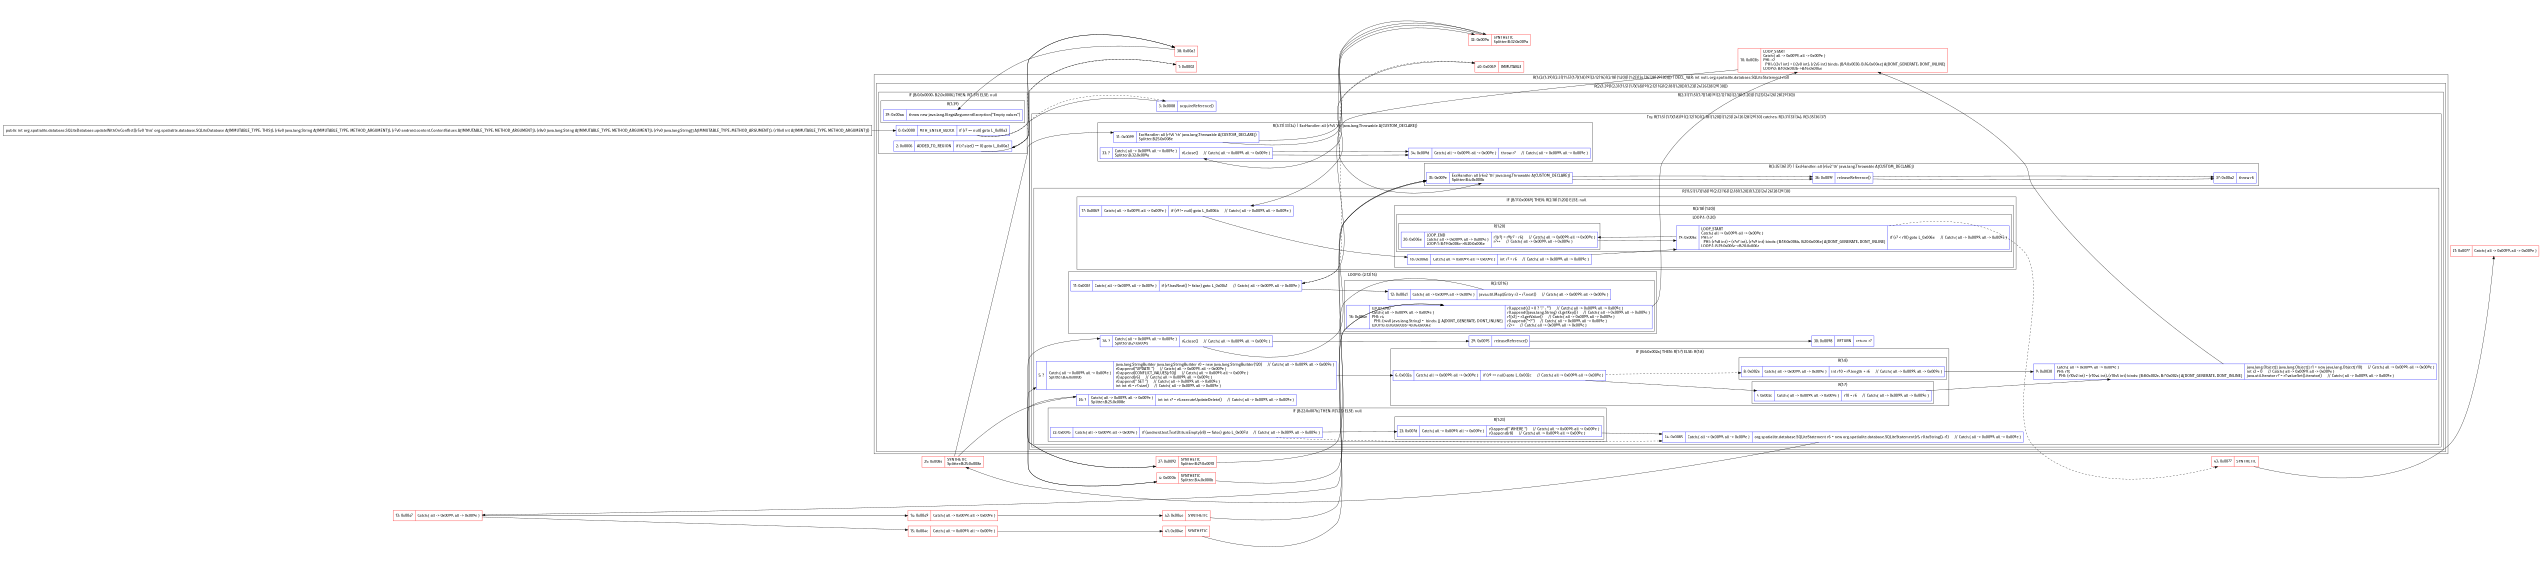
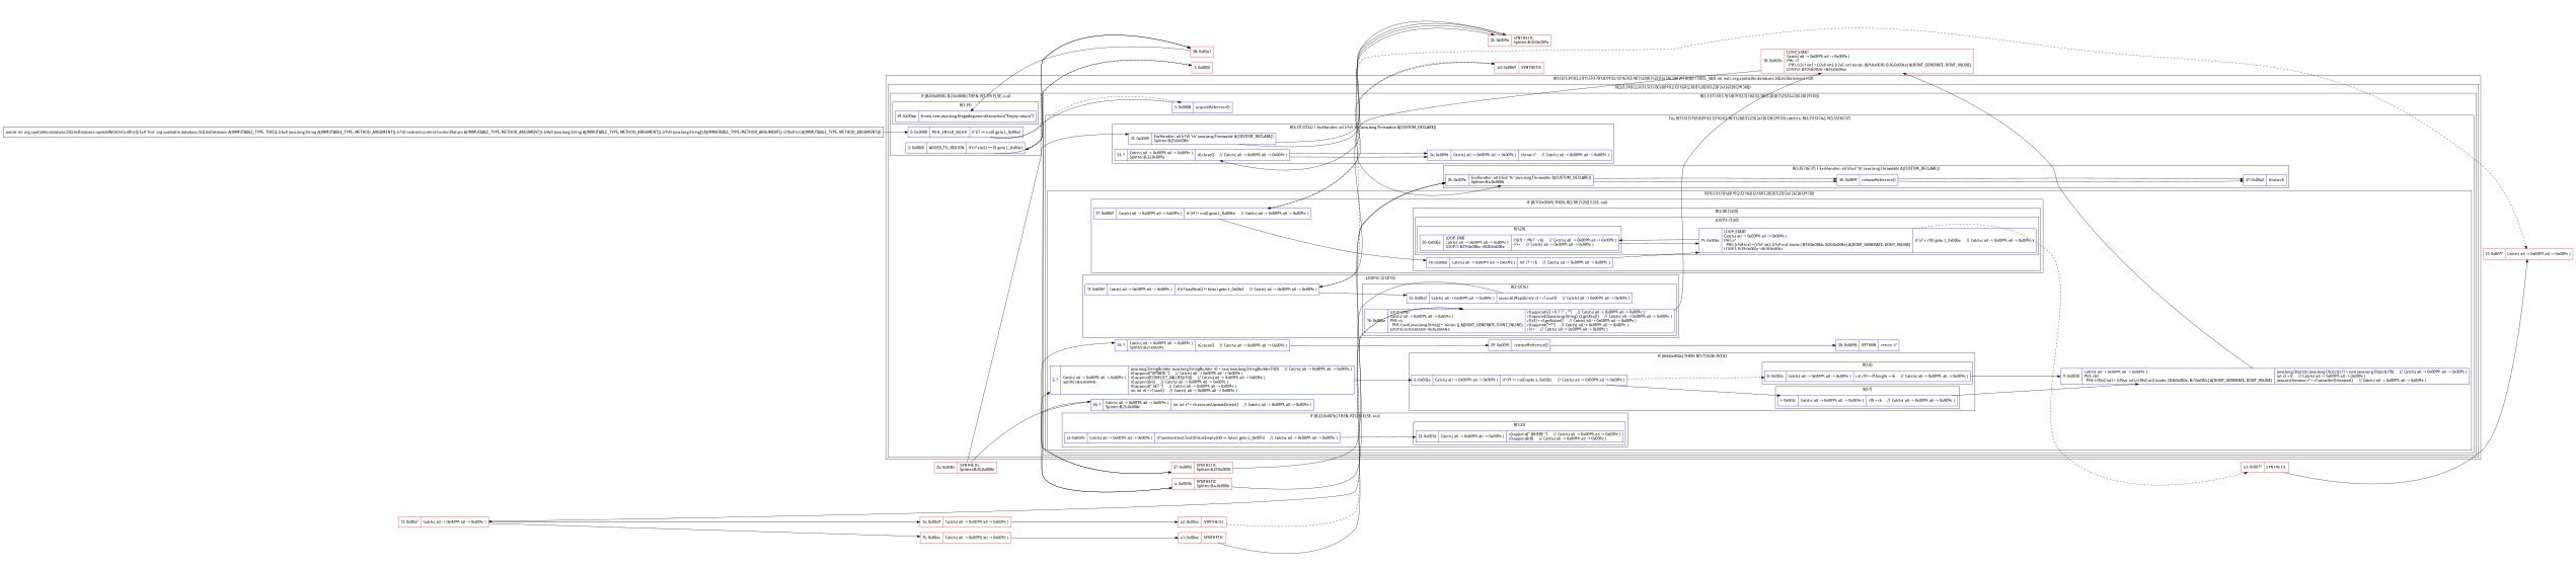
  digraph {
    fontname="Fira Sans"
    rankdir=LR
    node [color=blue fontname="Fira Sans" shape=record]
    edge [fontname="Fira Sans"]
    n1 [label="{39\:\ 0x00aa|throw new java.lang.IllegalArgumentException(\"Empty values\")\l}"]
    n2 [label="{0\:\ 0x0000|MTH_ENTER_BLOCK\l|if (r7 == null) goto L_0x00a3\l}"]
    n3 [label="{2\:\ 0x0006|ADDED_TO_REGION\l|if (r7.size() == 0) goto L_0x00a3\l}"]
    n4 [label="{7\:\ 0x002c|Catch:\{ all \-\> 0x0099, all \-\> 0x009e \}\l|r10 = r6     \/\/ Catch:\{ all \-\> 0x0099, all \-\> 0x009e \}\l}"]
    n5 [label="{8\:\ 0x002e|Catch:\{ all \-\> 0x0099, all \-\> 0x009e \}\l|int r10 = r9.length + r6     \/\/ Catch:\{ all \-\> 0x0099, all \-\> 0x009e \}\l}"]
    n6 [label="{6\:\ 0x002a|Catch:\{ all \-\> 0x0099, all \-\> 0x009e \}\l|if (r9 == null) goto L_0x002c     \/\/ Catch:\{ all \-\> 0x0099, all \-\> 0x009e \}\l}"]
    n7 [label="{12\:\ 0x0041|Catch:\{ all \-\> 0x0099, all \-\> 0x009e \}\l|java.util.Map$Entry r3 = r7.next()     \/\/ Catch:\{ all \-\> 0x0099, all \-\> 0x009e \}\l}"]
    n8 [label="{16\:\ 0x004e|LOOP_END\lCatch:\{ all \-\> 0x0099, all \-\> 0x009e \}\lPHI: r4 \l  PHI: (r4v0 java.lang.String) =  binds: [] A[DONT_GENERATE, DONT_INLINE]\lLOOP:0: B:10:0x003b\-\>B:16:0x004e\l|r0.append(r2 \> 0 ? \",\" : \"\")     \/\/ Catch:\{ all \-\> 0x0099, all \-\> 0x009e \}\lr0.append((java.lang.String) r3.getKey())     \/\/ Catch:\{ all \-\> 0x0099, all \-\> 0x009e \}\lr1[r2] = r3.getValue()     \/\/ Catch:\{ all \-\> 0x0099, all \-\> 0x009e \}\lr0.append(\"=?\")     \/\/ Catch:\{ all \-\> 0x0099, all \-\> 0x009e \}\lr2++     \/\/ Catch:\{ all \-\> 0x0099, all \-\> 0x009e \}\l}"]
    n9 [label="{11\:\ 0x003f|Catch:\{ all \-\> 0x0099, all \-\> 0x009e \}\l|if (r7.hasNext() != false) goto L_0x0041     \/\/ Catch:\{ all \-\> 0x0099, all \-\> 0x009e \}\l}"]
    n10 [label="{20\:\ 0x006e|LOOP_END\lCatch:\{ all \-\> 0x0099, all \-\> 0x009e \}\lLOOP:1: B:19:0x006c\-\>B:20:0x006e\l|r1[r7] = r9[r7 \- r6]     \/\/ Catch:\{ all \-\> 0x0099, all \-\> 0x009e \}\lr7++     \/\/ Catch:\{ all \-\> 0x0099, all \-\> 0x009e \}\l}"]
    n11 [label="{19\:\ 0x006c|LOOP_START\lCatch:\{ all \-\> 0x0099, all \-\> 0x009e \}\lPHI: r7 \l  PHI: (r7v8 int) = (r7v7 int), (r7v9 int) binds: [B:18:0x006b, B:20:0x006e] A[DONT_GENERATE, DONT_INLINE]\lLOOP:1: B:19:0x006c\-\>B:20:0x006e\l|if (r7 \< r10) goto L_0x006e     \/\/ Catch:\{ all \-\> 0x0099, all \-\> 0x009e \}\l}"]
    n12 [label="{18\:\ 0x006b|Catch:\{ all \-\> 0x0099, all \-\> 0x009e \}\l|int r7 = r6     \/\/ Catch:\{ all \-\> 0x0099, all \-\> 0x009e \}\l}"]
    n13 [label="{17\:\ 0x0069|Catch:\{ all \-\> 0x0099, all \-\> 0x009e \}\l|if (r9 != null) goto L_0x006b     \/\/ Catch:\{ all \-\> 0x0099, all \-\> 0x009e \}\l}"]
    n14 [label="{23\:\ 0x007d|Catch:\{ all \-\> 0x0099, all \-\> 0x009e \}\l|r0.append(\" WHERE \")     \/\/ Catch:\{ all \-\> 0x0099, all \-\> 0x009e \}\lr0.append(r8)     \/\/ Catch:\{ all \-\> 0x0099, all \-\> 0x009e \}\l}"]
    n15 [label="{22\:\ 0x007b|Catch:\{ all \-\> 0x0099, all \-\> 0x009e \}\l|if (android.text.TextUtils.isEmpty(r8) == false) goto L_0x007d     \/\/ Catch:\{ all \-\> 0x0099, all \-\> 0x009e \}\l}"]
    n16 [label="{5\:\ ?|Catch:\{ all \-\> 0x0099, all \-\> 0x009e \}\lSplitter:B:4:0x000b\l|java.lang.StringBuilder java.lang.StringBuilder r0 = new java.lang.StringBuilder(120)     \/\/ Catch:\{ all \-\> 0x0099, all \-\> 0x009e \}\lr0.append(\"UPDATE \")     \/\/ Catch:\{ all \-\> 0x0099, all \-\> 0x009e \}\lr0.append(CONFLICT_VALUES[r10])     \/\/ Catch:\{ all \-\> 0x0099, all \-\> 0x009e \}\lr0.append(r6)     \/\/ Catch:\{ all \-\> 0x0099, all \-\> 0x009e \}\lr0.append(\" SET \")     \/\/ Catch:\{ all \-\> 0x0099, all \-\> 0x009e \}\lint int r6 = r7.size()     \/\/ Catch:\{ all \-\> 0x0099, all \-\> 0x009e \}\l}"]
-   n17 [label="{9\:\ 0x0030|Catch:\{ all \-\> 0x0099, all \-\> 0x009e \}\lPHI: r10 \l  PHI: (r10v2 int) = (r10v4 int), (r10v5 int) binds: [B:8:0x002e, B:7:0x002c] A[DONT_GENERATE, DONT_INLINE]\l|java.lang.Object[] java.lang.Object[] r1 = new java.lang.Object[r10]     \/\/ Catch:\{ all \-\> 0x0099, all \-\> 0x009e \}\lint r2 = 0     \/\/ Catch:\{ all \-\> 0x0099, all \-\> 0x009e \}\ljava.util.Iterator r7 = r7.valueSet().iterator()     \/\/ Catch:\{ all \-\> 0x0099, all \-\> 0x009e \}\l}"]
-   n18 [label="{24\:\ 0x0085|Catch:\{ all \-\> 0x0099, all \-\> 0x009e \}\l|org.spatialite.database.SQLiteStatement r6 = new org.spatialite.database.SQLiteStatement(r5, r0.toString(), r1)     \/\/ Catch:\{ all \-\> 0x0099, all \-\> 0x009e \}\l}"]
+   n17 [label="{9\:\ 0x0030|Catch:\{ all \-\> 0x0099, all \-\> 0x009e \}\lPHI: r60 \l  PHI: (r10v2 int) = (r10v4 int), (r10v5 int) binds: [B:8:0x002e, B:7:0x002c] A[DONT_GENERATE, DONT_INLINE]\l|java.lang.Object[] java.lang.Object[] r1 = new java.lang.Object[r10]     \/\/ Catch:\{ all \-\> 0x0099, all \-\> 0x009e \}\lint r2 = 0     \/\/ Catch:\{ all \-\> 0x0099, all \-\> 0x009e \}\ljava.util.Iterator r7 = r7.valueSet().iterator()     \/\/ Catch:\{ all \-\> 0x0099, all \-\> 0x009e \}\l}"]
    n19 [label="{26\:\ ?|Catch:\{ all \-\> 0x0099, all \-\> 0x009e \}\lSplitter:B:25:0x008e\l|int int r7 = r6.executeUpdateDelete()     \/\/ Catch:\{ all \-\> 0x0099, all \-\> 0x009e \}\l}"]
    n20 [label="{28\:\ ?|Catch:\{ all \-\> 0x0099, all \-\> 0x009e \}\lSplitter:B:27:0x0092\l|r6.close()     \/\/ Catch:\{ all \-\> 0x0099, all \-\> 0x009e \}\l}"]
    n21 [label="{29\:\ 0x0095|releaseReference()\l}"]
    n22 [label="{30\:\ 0x0098|RETURN\l|return r7\l}"]
    n23 [label="{31\:\ 0x0099|ExcHandler: all (r7v5 'th' java.lang.Throwable A[CUSTOM_DECLARE])\lSplitter:B:25:0x008e\l}"]
    n24 [label="{33\:\ ?|Catch:\{ all \-\> 0x0099, all \-\> 0x009e \}\lSplitter:B:32:0x009a\l|r6.close()     \/\/ Catch:\{ all \-\> 0x0099, all \-\> 0x009e \}\l}"]
    n25 [label="{34\:\ 0x009d|Catch:\{ all \-\> 0x0099, all \-\> 0x009e \}\l|throw r7     \/\/ Catch:\{ all \-\> 0x0099, all \-\> 0x009e \}\l}"]
    n26 [label="{35\:\ 0x009e|ExcHandler: all (r6v2 'th' java.lang.Throwable A[CUSTOM_DECLARE])\lSplitter:B:4:0x000b\l}"]
    n27 [label="{36\:\ 0x009f|releaseReference()\l}"]
    n28 [label="{37\:\ 0x00a2|throw r6\l}"]
    n29 [label="{3\:\ 0x0008|acquireReference()\l}"]
    n30 [color=red label="{1\:\ 0x0002}"]
    n31 [color=red label="{38\:\ 0x00a3}"]
    n32 [color=red label="{13\:\ 0x0047|Catch:\{ all \-\> 0x0099, all \-\> 0x009e \}\l}"]
    n33 [color=red label="{10\:\ 0x003b|LOOP_START\lCatch:\{ all \-\> 0x0099, all \-\> 0x009e \}\lPHI: r2 \l  PHI: (r2v1 int) = (r2v0 int), (r2v5 int) binds: [B:9:0x0030, B:16:0x004e] A[DONT_GENERATE, DONT_INLINE]\lLOOP:0: B:10:0x003b\-\>B:16:0x004e\l}"]
-   n34 [color=red label="{40\:\ 0x0069|IMMUTABLE\l}"]
+   n34 [color=red label="{40\:\ 0x0069|SYNTHETIC\l}"]
    n35 [color=red label="{43\:\ 0x0077|SYNTHETIC\l}"]
    n36 [color=red label="{21\:\ 0x0077|Catch:\{ all \-\> 0x0099, all \-\> 0x009e \}\l}"]
    n37 [color=red label="{25\:\ 0x008e|SYNTHETIC\lSplitter:B:25:0x008e\l}"]
    n38 [color=red label="{27\:\ 0x0092|SYNTHETIC\lSplitter:B:27:0x0092\l}"]
    n39 [color=red label="{32\:\ 0x009a|SYNTHETIC\lSplitter:B:32:0x009a\l}"]
    n40 [color=red label="{4\:\ 0x000b|SYNTHETIC\lSplitter:B:4:0x000b\l}"]
    n41 [color=red label="{14\:\ 0x0049|Catch:\{ all \-\> 0x0099, all \-\> 0x009e \}\l}"]
    n42 [color=red label="{15\:\ 0x004c|Catch:\{ all \-\> 0x0099, all \-\> 0x009e \}\l}"]
    n43 [color=red label="{42\:\ 0x004e|SYNTHETIC\l}"]
    n44 [color=red label="{41\:\ 0x004e|SYNTHETIC\l}"]
    n45 [label="{public int org.spatialite.database.SQLiteDatabase.updateWithOnConflict((r5v0 'this' org.spatialite.database.SQLiteDatabase A[IMMUTABLE_TYPE, THIS]), (r6v0 java.lang.String A[IMMUTABLE_TYPE, METHOD_ARGUMENT]), (r7v0 android.content.ContentValues A[IMMUTABLE_TYPE, METHOD_ARGUMENT]), (r8v0 java.lang.String A[IMMUTABLE_TYPE, METHOD_ARGUMENT]), (r9v0 java.lang.String[] A[IMMUTABLE_TYPE, METHOD_ARGUMENT]), (r10v0 int A[IMMUTABLE_TYPE, METHOD_ARGUMENT])) }" color=""]
    subgraph cluster_1 {
      label="R(1:(2:(1:39)|(2:3|(11:5|(1:7)(1:8)|9|(2:12|16)|(2:18|(1:20))|(1:23)|24|26|28|29|30)))) | DECL_VAR: int null, org.spatialite.database.SQLiteStatement null\l"
      subgraph cluster_2 {
        label="R(2:(1:39)|(2:3|(11:5|(1:7)(1:8)|9|(2:12|16)|(2:18|(1:20))|(1:23)|24|26|28|29|30)))"
        subgraph cluster_3 {
          label="IF [B:0:0x0000, B:2:0x0006] THEN: R(1:39) ELSE: null"
          n2
          n3
          subgraph cluster_4 {
            label="R(1:39)"
            n1
          }
        }
        subgraph cluster_5 {
          label="R(2:3|(11:5|(1:7)(1:8)|9|(2:12|16)|(2:18|(1:20))|(1:23)|24|26|28|29|30))"
          n29
          subgraph cluster_6 {
            label="Try: R(11:5|(1:7)(1:8)|9|(2:12|16)|(2:18|(1:20))|(1:23)|24|26|28|29|30) catches: R(3:31|33|34), R(3:35|36|37)"
            subgraph cluster_7 {
              label="R(11:5|(1:7)(1:8)|9|(2:12|16)|(2:18|(1:20))|(1:23)|24|26|28|29|30)"
              n16
              n17
-             n18
              n19
              n20
              n21
              n22
              subgraph cluster_8 {
                label="IF [B:6:0x002a] THEN: R(1:7) ELSE: R(1:8)"
                n6
                subgraph cluster_9 {
                  label="R(1:7)"
                  n4
                }
                subgraph cluster_10 {
                  label="R(1:8)"
                  n5
                }
              }
              subgraph cluster_11 {
                label="LOOP:0: (2:12|16)"
                n9
                subgraph cluster_12 {
                  label="R(2:12|16)"
                  n7
                  n8
                }
              }
              subgraph cluster_13 {
                label="IF [B:17:0x0069] THEN: R(2:18|(1:20)) ELSE: null"
                n13
                subgraph cluster_14 {
                  label="R(2:18|(1:20))"
                  n12
                  subgraph cluster_15 {
                    label="LOOP:1: (1:20)"
                    n11
                    subgraph cluster_16 {
                      label="R(1:20)"
                      n10
                    }
                  }
                }
              }
              subgraph cluster_17 {
                label="IF [B:22:0x007b] THEN: R(1:23) ELSE: null"
                n15
                subgraph cluster_18 {
                  label="R(1:23)"
                  n14
                }
              }
            }
            subgraph cluster_19 {
              label="R(3:31|33|34) | ExcHandler: all (r7v5 'th' java.lang.Throwable A[CUSTOM_DECLARE])\l"
              n23
              n24
              n25
            }
            subgraph cluster_20 {
              label="R(3:35|36|37) | ExcHandler: all (r6v2 'th' java.lang.Throwable A[CUSTOM_DECLARE])\l"
              n26
              n27
              n28
            }
          }
        }
      }
    }
    subgraph cluster_21 {
      label="R(3:31|33|34) | ExcHandler: all (r7v5 'th' java.lang.Throwable A[CUSTOM_DECLARE])\l"
    }
    subgraph cluster_22 {
      label="R(3:35|36|37) | ExcHandler: all (r6v2 'th' java.lang.Throwable A[CUSTOM_DECLARE])\l"
    }
    n2 -> n30 [style=dashed]
    n2 -> n31
    n3 -> n29 [style=dashed]
    n3 -> n31
    n4 -> n17
    n5 -> n17
    n6 -> n4
    n6 -> n5 [style=dashed]
    n7 -> n32
    n8 -> n33
    n9 -> n7
    n9 -> n34 [style=dashed]
    n10 -> n11
    n11 -> n10
    n11 -> n35 [style=dashed]
    n12 -> n11
    n13 -> n12
-   n14 -> n18
+   n13 -> n36 [style=dashed]
    n15 -> n14
-   n15 -> n18 [style=dashed]
    n16 -> n6
    n17 -> n33
-   n18 -> n37
    n19 -> n38
    n20 -> n21
-   n20 -> n26
    n21 -> n22
    n23 -> n39
    n23 -> n39
    n24 -> n25
    n24 -> n25
    n26 -> n27
    n26 -> n27
    n27 -> n28
    n27 -> n28
    n29 -> n40
    n30 -> n3
    n31 -> n1
    n32 -> n41
    n32 -> n42
    n33 -> n9
    n34 -> n13
    n35 -> n36
    n37 -> n19
    n37 -> n23
    n38 -> n20
    n38 -> n26
    n39 -> n24
    n39 -> n26
    n40 -> n16
    n40 -> n26
    n41 -> n43
    n42 -> n44
-   n43 -> n8
+   n43 -> n8 [style=dashed]
    n44 -> n8
    n45 -> n2
  }
